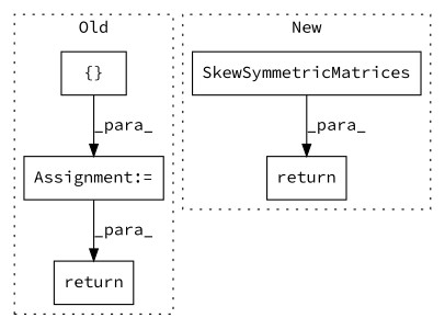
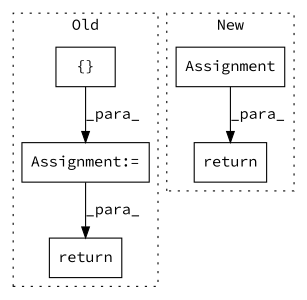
  digraph {
    fontname="Source Code Pro"
    node [a=41 fontname="Source Code Pro" l=7 shape=box]
    edge [fontname="Source Code Pro"]
    n1 [label=return s=13376]
    n2 [a=7 l=1 label="Assignment:=" s=13169]
    n3 [a=4 l="1,1" label="{}" s="13203,13368"]
-   n4 [a=32 l="22,1" label=SkewSymmetricMatrices s="12736,12759"]
+   n4 [a=32 l="22,1" label=Assignment s="12736,12759"]
    n5 [label=return s=12729]
    subgraph cluster_1 {
      label=Old
      style=dotted
      n1
      n2
      n3
    }
    subgraph cluster_2 {
      label=New
      style=dotted
      n4
      n5
    }
    n2 -> n1 [label=_para_]
    n3 -> n2 [label=_para_]
    n4 -> n5 [label=_para_]
  }
